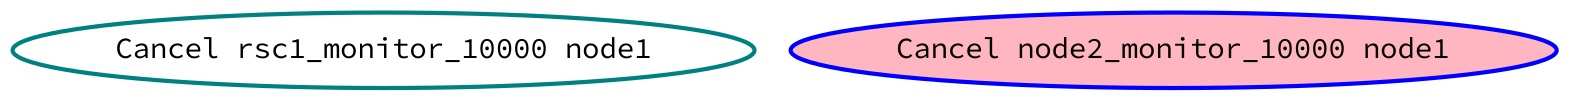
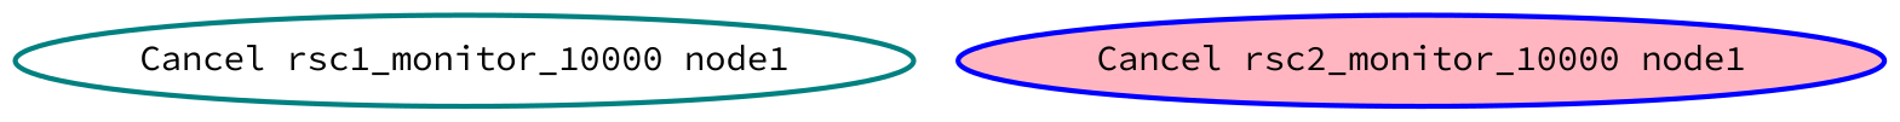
  digraph {
    fontname="Source Code Pro"
    node [fontcolor=black style="bold,filled" fontname="Source Code Pro"]
    "Cancel rsc1_monitor_10000 node1" [color=teal fillcolor=white]
-   "Cancel rsc2_monitor_10000 node1" [color=blue fillcolor=lightpink label="Cancel node2_monitor_10000 node1"]
+   "Cancel rsc2_monitor_10000 node1" [color=blue fillcolor=lightpink]
  }
